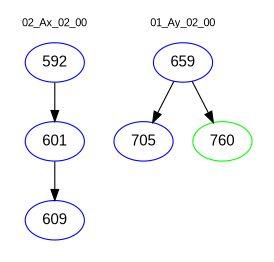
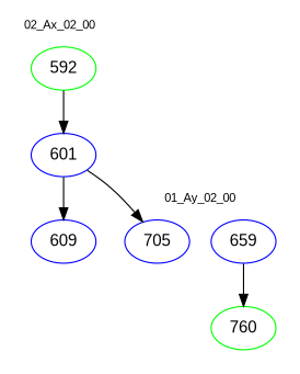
  digraph {
    fontname="Liberation Sans"
    node [color=blue fontname="Liberation Sans"]
    edge [color=black fontname="Liberation Sans"]
    n1 [label=601]
-   n2 [label=592]
+   n2 [color=green label=592]
    n3 [label=609]
    n4 [label=659]
    n5 [label=705]
    n6 [color=green label=760]
    subgraph cluster_1 {
      color=white
      fontsize=10
      label="02_Ax_02_00"
      n1
      n2
      n3
    }
    subgraph cluster_2 {
      color=white
      fontsize=10
      label="01_Ay_02_00"
      n4
      n5
      n6
    }
    n1 -> n3
    n2 -> n1
-   n4 -> n5
+   n1 -> n5
    n4 -> n6
  }
